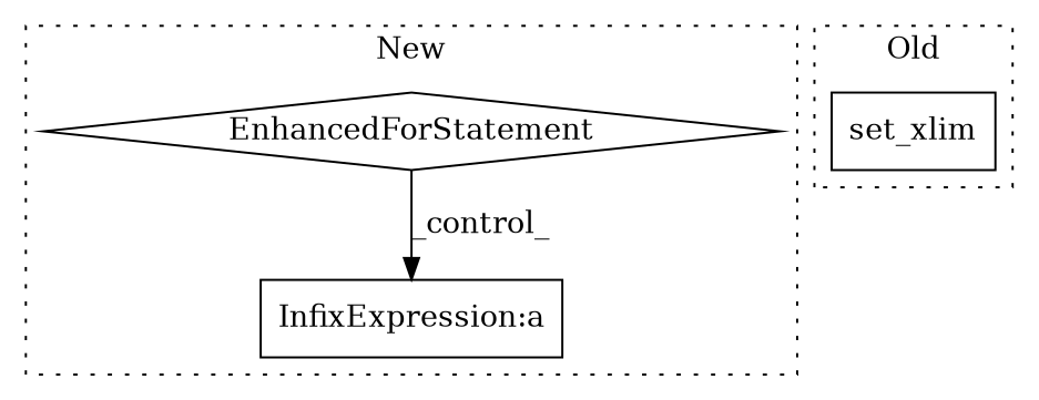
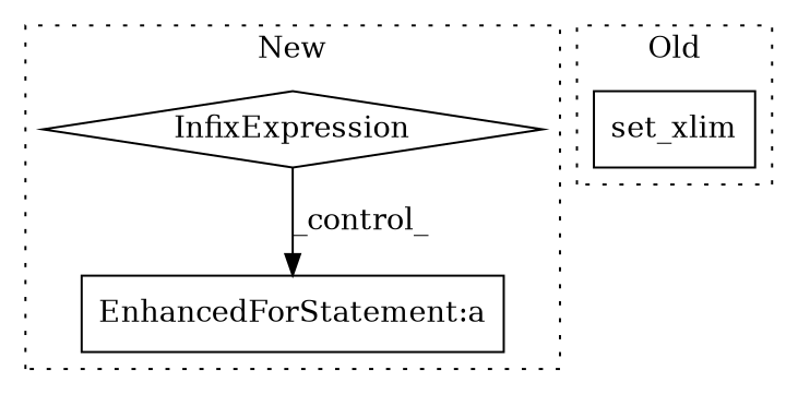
  digraph {
    node [shape=box]
-   n1 [a=70 l="65,2" label=EnhancedForStatement s="18807,18900" shape=diamond]
-   n2 [a=27 l=3 label="InfixExpression:a" s=18932]
+   n1 [a=70 l="65,2" label=InfixExpression s="18807,18900" shape=diamond]
+   n2 [a=27 l=3 label="EnhancedForStatement:a" s=18932]
    n3 [a=32 l="9,1" label=set_xlim s="18447,18466"]
    subgraph cluster_1 {
      label=New
      style=dotted
      n1
      n2
    }
    subgraph cluster_2 {
      label=Old
      style=dotted
      n3
    }
    n1 -> n2 [label=_control_]
  }
